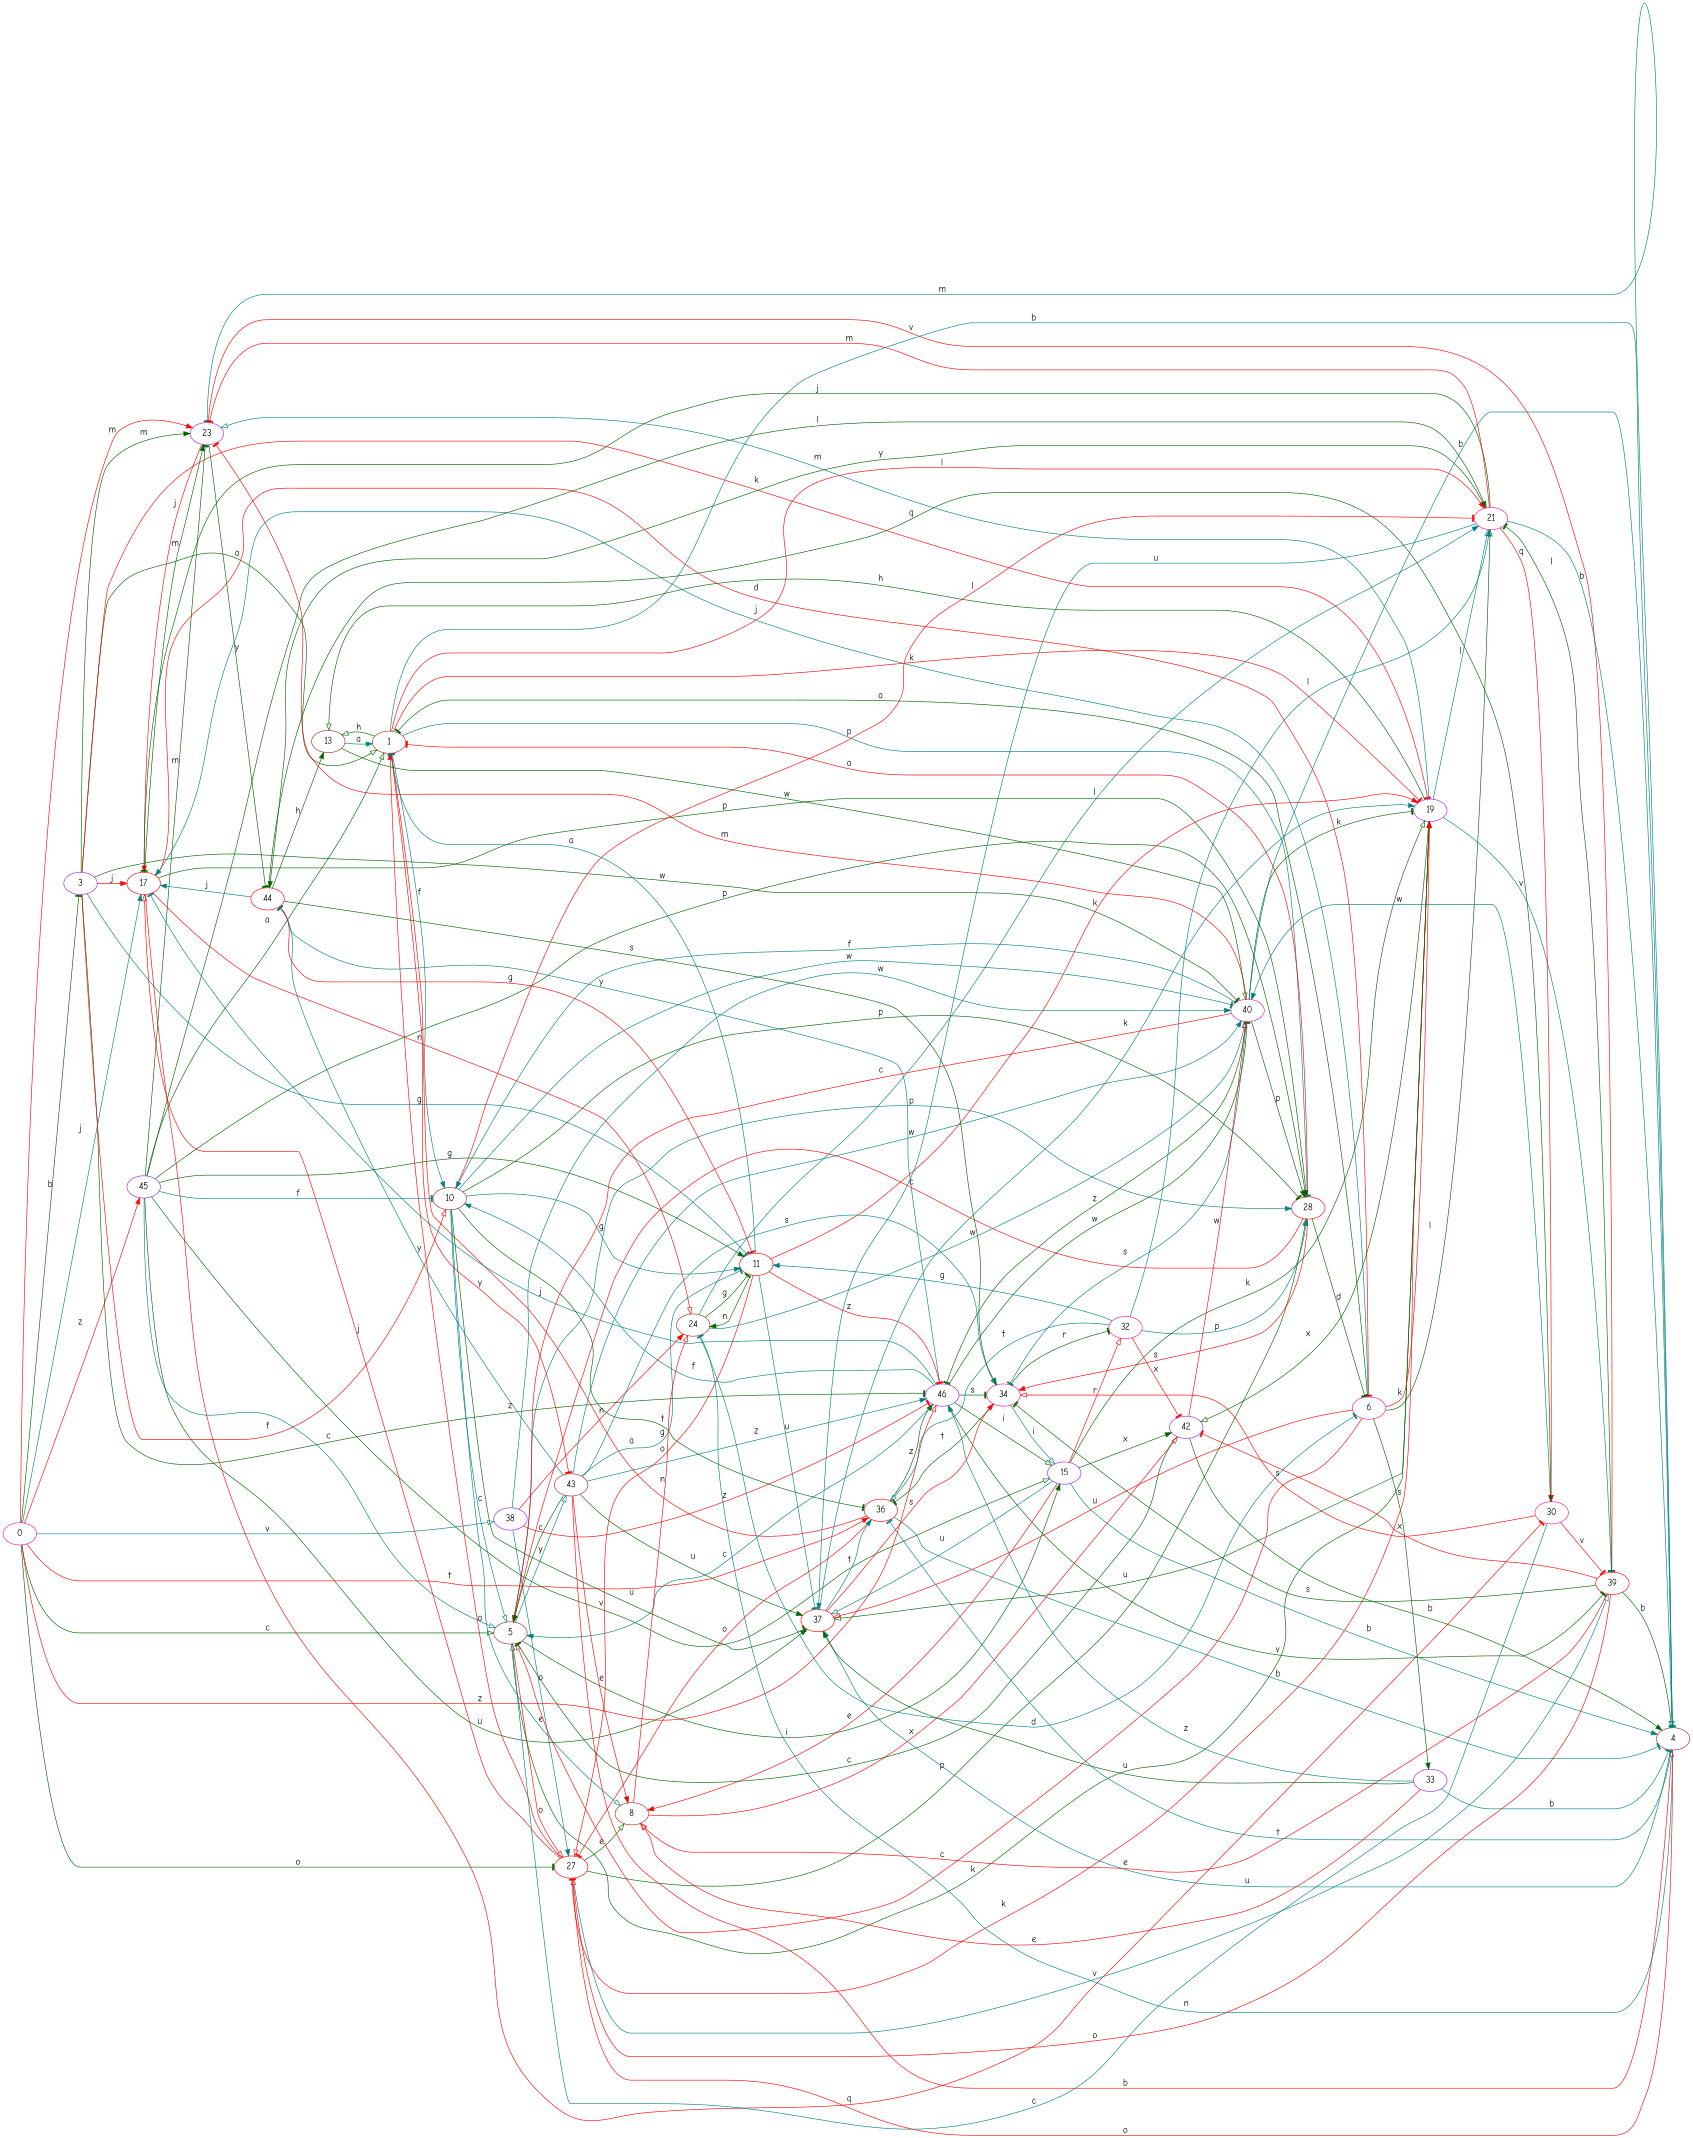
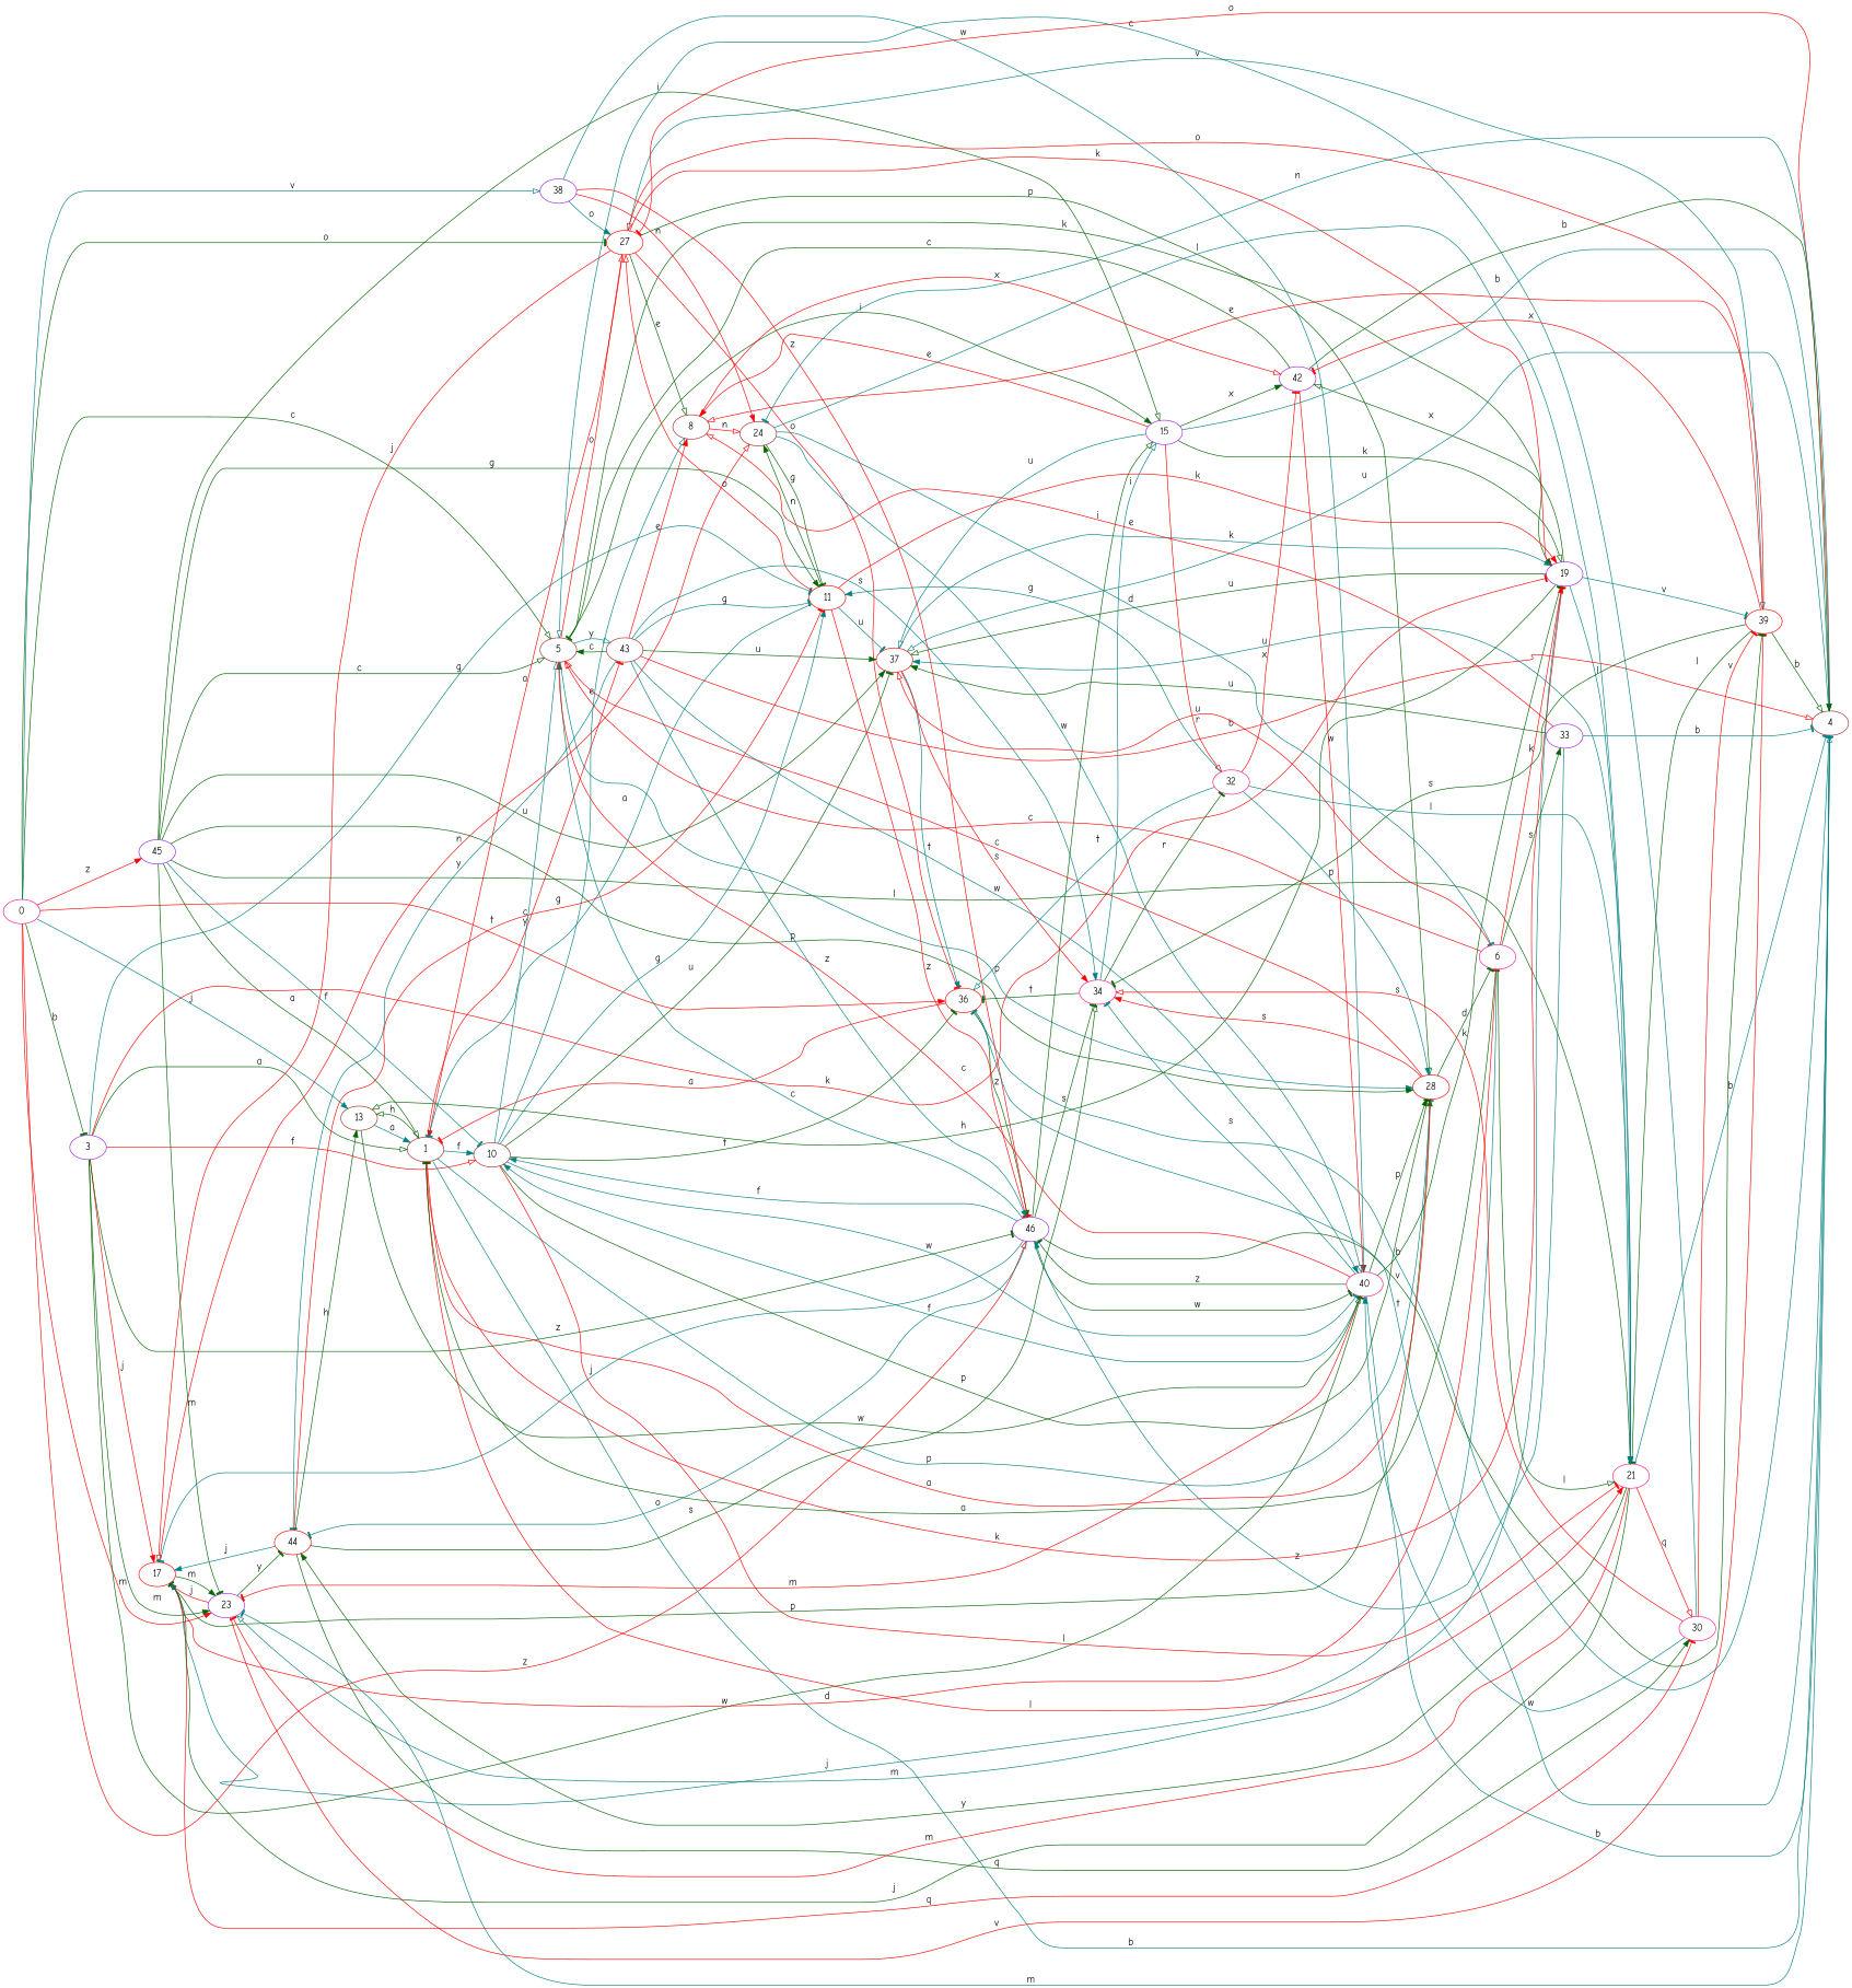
  strict digraph {
    fontname="Comic Neue"
    rankdir=LR
    node [color=purple fontname="Comic Neue"]
    edge [arrowhead=tee color=darkgreen fontname="Comic Neue"]
    0 [color=deeppink]
    3
    5 [color=brown]
    17 [color=red]
    23
    27 [color=red]
    36 [color=red]
    38
    45
    46
    1 [color=brown]
    10 [color=brown]
    19
    11 [color=red]
    40 [color=deeppink]
    28 [color=red]
    43 [color=brown]
    15
    24 [color=brown]
    6 [color=deeppink]
    30 [color=deeppink]
    39 [color=red]
    44 [color=red]
    8 [color=brown]
    4 [color=brown]
    21 [color=deeppink]
    42
    34 [color=deeppink]
    37 [color=red]
    13 [color=brown]
    32 [color=deeppink]
    33
    0 -> 3 [label=b]
    0 -> 5 [arrowhead=onormal label=c]
-   0 -> 17 [arrowhead=normal color=teal label=j]
+   0 -> 13 [arrowhead=normal color=teal label=j]
    0 -> 23 [arrowhead=normal color=red label=m]
    0 -> 27 [label=o]
    0 -> 36 [arrowhead=normal color=red label=t]
    0 -> 38 [arrowhead=onormal color=teal label=v]
    0 -> 45 [arrowhead=normal color=red label=z]
    0 -> 46 [arrowhead=onormal color=red label=z]
    3 -> 17 [arrowhead=normal color=red label=j]
    3 -> 23 [arrowhead=normal label=m]
    3 -> 46 [label=z]
    3 -> 1 [arrowhead=onormal label=a]
    3 -> 10 [arrowhead=onormal color=red label=f]
    3 -> 19 [color=red label=k]
    3 -> 11 [color=teal label=g]
    3 -> 40 [label=w]
    5 -> 27 [arrowhead=onormal color=red label=o]
    5 -> 19 [arrowhead=normal label=k]
    5 -> 28 [arrowhead=normal color=teal label=p]
    5 -> 43 [arrowhead=onormal color=teal label=y]
    5 -> 15 [arrowhead=normal label=i]
    17 -> 23 [arrowhead=normal label=m]
    17 -> 28 [arrowhead=normal label=p]
    17 -> 24 [arrowhead=onormal color=red label=n]
    17 -> 6 [color=red label=d]
    17 -> 30 [color=red label=q]
    23 -> 17 [arrowhead=normal color=red label=j]
    23 -> 39 [color=red label=v]
    23 -> 44 [label=y]
    27 -> 17 [arrowhead=onormal color=red label=j]
    27 -> 1 [arrowhead=normal color=red label=a]
    27 -> 19 [arrowhead=onormal color=red label=k]
    27 -> 28 [arrowhead=onormal label=p]
    27 -> 39 [arrowhead=onormal color=teal label=v]
    27 -> 8 [arrowhead=onormal label=e]
-   36 -> 27 [color=red label=o]
+   27 -> 36 [color=red label=o]
    36 -> 46 [arrowhead=normal label=z]
    36 -> 1 [color=red label=a]
    36 -> 4 [color=teal label=b]
    38 -> 27 [arrowhead=normal color=teal label=o]
    38 -> 46 [color=red label=z]
    38 -> 40 [arrowhead=normal color=teal label=w]
    38 -> 24 [arrowhead=normal color=red label=n]
-   45 -> 5 [arrowhead=onormal color=teal label=c]
+   45 -> 5 [arrowhead=onormal label=c]
    45 -> 23 [label=m]
    45 -> 1 [arrowhead=onormal label=a]
    45 -> 10 [color=teal label=f]
    45 -> 11 [arrowhead=normal label=g]
    45 -> 28 [arrowhead=normal label=p]
-   45 -> 15 [arrowhead=onormal label=v]
+   45 -> 15 [arrowhead=onormal label=i]
    45 -> 21 [arrowhead=normal label=l]
    45 -> 37 [arrowhead=normal label=u]
    46 -> 5 [arrowhead=normal color=teal label=c]
    46 -> 17 [color=teal label=j]
    46 -> 10 [arrowhead=normal color=teal label=f]
    46 -> 40 [label=w]
    46 -> 15 [arrowhead=onormal label=i]
    46 -> 39 [label=v]
-   46 -> 44 [color=teal label=y]
+   46 -> 44 [color=teal label=o]
    46 -> 34 [label=s]
    1 -> 10 [arrowhead=normal color=teal label=f]
    1 -> 19 [color=red label=k]
    1 -> 28 [color=teal label=p]
    1 -> 43 [color=red label=y]
    1 -> 4 [arrowhead=onormal color=teal label=b]
    1 -> 21 [arrowhead=normal color=red label=l]
    1 -> 13 [arrowhead=onormal label=h]
    10 -> 5 [arrowhead=onormal color=teal label=c]
    10 -> 36 [label=t]
    10 -> 11 [arrowhead=normal color=teal label=g]
    10 -> 40 [color=teal label=w]
    10 -> 28 [label=p]
    10 -> 8 [arrowhead=onormal color=teal label=e]
    10 -> 21 [color=red label=l]
    10 -> 37 [label=u]
    19 -> 23 [arrowhead=onormal color=teal label=m]
    19 -> 39 [color=teal label=v]
    19 -> 21 [arrowhead=onormal color=teal label=l]
    19 -> 42 [arrowhead=onormal label=x]
    19 -> 37 [arrowhead=onormal label=u]
    19 -> 13 [arrowhead=onormal label=h]
    11 -> 27 [arrowhead=onormal color=red label=o]
    11 -> 46 [color=red label=z]
    11 -> 1 [color=teal label=a]
    11 -> 19 [arrowhead=normal color=red label=k]
    11 -> 24 [arrowhead=normal label=n]
    11 -> 37 [color=teal label=u]
    40 -> 5 [arrowhead=onormal color=red label=c]
    40 -> 23 [color=red label=m]
    40 -> 46 [label=z]
    40 -> 10 [arrowhead=normal color=teal label=f]
    40 -> 19 [label=k]
    40 -> 28 [arrowhead=normal label=p]
    40 -> 4 [color=teal label=b]
    40 -> 34 [color=teal label=s]
    28 -> 5 [arrowhead=onormal color=red label=c]
    28 -> 1 [color=red label=a]
    28 -> 6 [label=d]
    28 -> 34 [arrowhead=normal color=red label=s]
    43 -> 5 [arrowhead=normal label=c]
    43 -> 46 [arrowhead=normal color=teal label=z]
    43 -> 11 [color=teal label=g]
    43 -> 40 [arrowhead=normal color=teal label=w]
    43 -> 44 [color=teal label=y]
    43 -> 8 [arrowhead=normal color=red label=e]
    43 -> 4 [arrowhead=onormal color=red label=b]
    43 -> 34 [arrowhead=normal color=teal label=s]
    43 -> 37 [arrowhead=normal label=u]
    15 -> 19 [arrowhead=onormal label=k]
    15 -> 8 [arrowhead=normal color=red label=e]
    15 -> 4 [arrowhead=normal color=teal label=b]
    15 -> 42 [arrowhead=normal label=x]
    15 -> 37 [arrowhead=onormal color=teal label=u]
    15 -> 32 [arrowhead=onormal color=red label=r]
    24 -> 11 [label=g]
    24 -> 40 [arrowhead=onormal color=teal label=w]
    24 -> 6 [color=teal label=d]
    24 -> 21 [arrowhead=normal color=teal label=l]
    6 -> 5 [arrowhead=onormal color=red label=c]
    6 -> 17 [arrowhead=normal color=teal label=j]
    6 -> 1 [label=a]
    6 -> 19 [arrowhead=normal color=red label=k]
    6 -> 21 [arrowhead=onormal label=l]
    6 -> 37 [arrowhead=onormal color=red label=u]
    6 -> 33 [arrowhead=normal label=s]
    30 -> 5 [arrowhead=onormal color=teal label=c]
    30 -> 40 [arrowhead=normal color=teal label=w]
    30 -> 39 [color=red label=v]
    30 -> 34 [arrowhead=onormal color=red label=s]
    39 -> 27 [arrowhead=onormal color=red label=o]
    39 -> 8 [arrowhead=onormal color=red label=e]
    39 -> 4 [arrowhead=onormal label=b]
    39 -> 21 [label=l]
    39 -> 42 [color=red label=x]
    39 -> 34 [label=s]
    44 -> 17 [arrowhead=normal color=teal label=j]
    44 -> 11 [color=red label=g]
    44 -> 30 [arrowhead=normal label=q]
    44 -> 34 [arrowhead=onormal label=s]
    44 -> 13 [arrowhead=normal label=h]
    8 -> 24 [arrowhead=onormal color=red label=n]
    8 -> 42 [arrowhead=onormal color=red label=x]
    4 -> 23 [color=teal label=m]
    4 -> 27 [color=red label=o]
    4 -> 36 [color=teal label=t]
    4 -> 24 [color=teal label=n]
    4 -> 37 [arrowhead=onormal color=teal label=u]
    21 -> 17 [label=j]
    21 -> 23 [color=red label=m]
    21 -> 30 [arrowhead=onormal color=red label=q]
    21 -> 44 [arrowhead=normal label=y]
    21 -> 4 [color=teal label=b]
    21 -> 37 [arrowhead=normal color=teal label=u]
    42 -> 5 [label=c]
    42 -> 40 [arrowhead=onormal color=red label=w]
    42 -> 4 [arrowhead=normal label=b]
    34 -> 36 [label=t]
    34 -> 15 [arrowhead=onormal color=teal label=i]
    34 -> 32 [label=r]
    37 -> 36 [arrowhead=normal color=teal label=t]
    37 -> 19 [arrowhead=normal color=teal label=k]
    37 -> 34 [arrowhead=normal color=red label=s]
    13 -> 1 [arrowhead=normal color=teal label=a]
    13 -> 40 [arrowhead=onormal label=w]
    32 -> 36 [arrowhead=onormal color=teal label=t]
    32 -> 11 [arrowhead=normal color=teal label=g]
    32 -> 28 [arrowhead=normal color=teal label=p]
    32 -> 21 [arrowhead=normal color=teal label=l]
    32 -> 42 [color=red label=x]
    33 -> 46 [arrowhead=normal color=teal label=z]
    33 -> 8 [arrowhead=onormal color=red label=e]
    33 -> 4 [color=teal label=b]
    33 -> 37 [arrowhead=normal label=u]
  }
